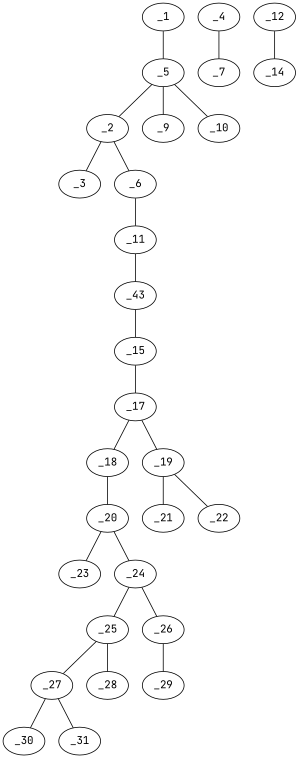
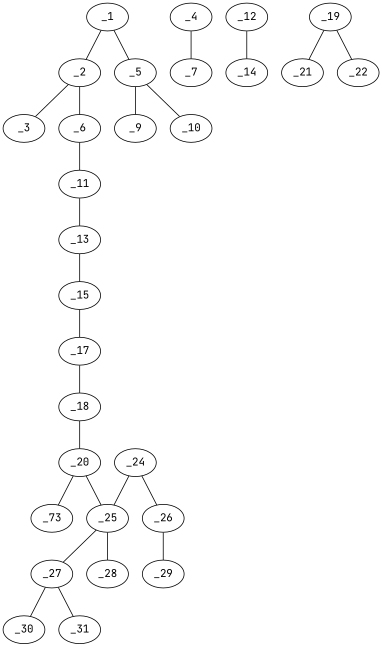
  graph {
    fontname="JetBrains Mono"
    node [charge=0 chem=1 fontname="JetBrains Mono" symbol="C  " x=5.4641 y=3.567]
    edge [fontname="JetBrains Mono" valence=1]
    _1 [chem=6 symbol="P  " x=8.0622]
    _2 [chem=4 symbol="N  " x=8.0622 y=2.567]
    _5 [chem=4 symbol="N  " x=9.0622]
    _3 [chem=2 symbol="O  " x=7.0622]
    _6 [x=7.1962 y=2.067]
    _4 [chem=4 symbol="N  " x=8.0622 y=4.567]
    _7 [x=7.5622 y=5.433]
    _9 [x=9.9282 y=4.067]
    _10 [x=9.9282 y=3.067]
    _11 [x=7.1962 y=1.067]
-   _13 [x=6.3301 y=0.567 label=_43]
+   _13 [x=6.3301 y=0.567]
    _12 [x=6.3302 y=2.567]
    _14 [y=2.067]
    _15 [x=6.3301 y=-0.433]
    _17 [y=-0.933]
    _18 [chem=4 symbol="N  " y=-1.933]
    _19 [x=4.5981 y=-0.433]
    _20 [x=4.5981 y=-2.433]
    _21 [chem=2 symbol="O  " x=4.5981 y=0.567]
    _22 [chem=2 symbol="O  " x=3.7321 y=-0.933]
-   _23 [chem=2 symbol="O  " x=3.7321 y=-1.933]
+   _23 [chem=2 symbol="O  " x=3.7321 y=-1.933 label=_73]
    _24 [x=4.5981 y=-3.433]
    _25 [x=3.7321 y=-3.933]
    _26 [y=-3.933]
    _27 [x=2.866 y=-3.433]
    _28 [x=3.732 y=-4.933]
    _29 [y=-4.933]
    _30 [chem=2 symbol="O  " x=2 y=-3.933]
    _31 [chem=2 symbol="O  " x=2.866 y=-2.433]
-   _5 -- _2
+   _1 -- _2
    _1 -- _5
    _2 -- _3 [valence=2]
    _2 -- _6
    _5 -- _9
    _5 -- _10
    _6 -- _11 [valence=2]
    _4 -- _7
    _11 -- _13
    _13 -- _15
    _12 -- _14 [valence=2]
    _15 -- _17
    _17 -- _18
-   _17 -- _19
    _18 -- _20
    _19 -- _21 [valence=2]
    _19 -- _22
    _20 -- _23 [valence=2]
-   _20 -- _24
+   _20 -- _25
    _24 -- _25 [valence=2]
    _24 -- _26
    _25 -- _27
    _25 -- _28
    _26 -- _29 [valence=2]
    _27 -- _30 [valence=2]
    _27 -- _31
  }
